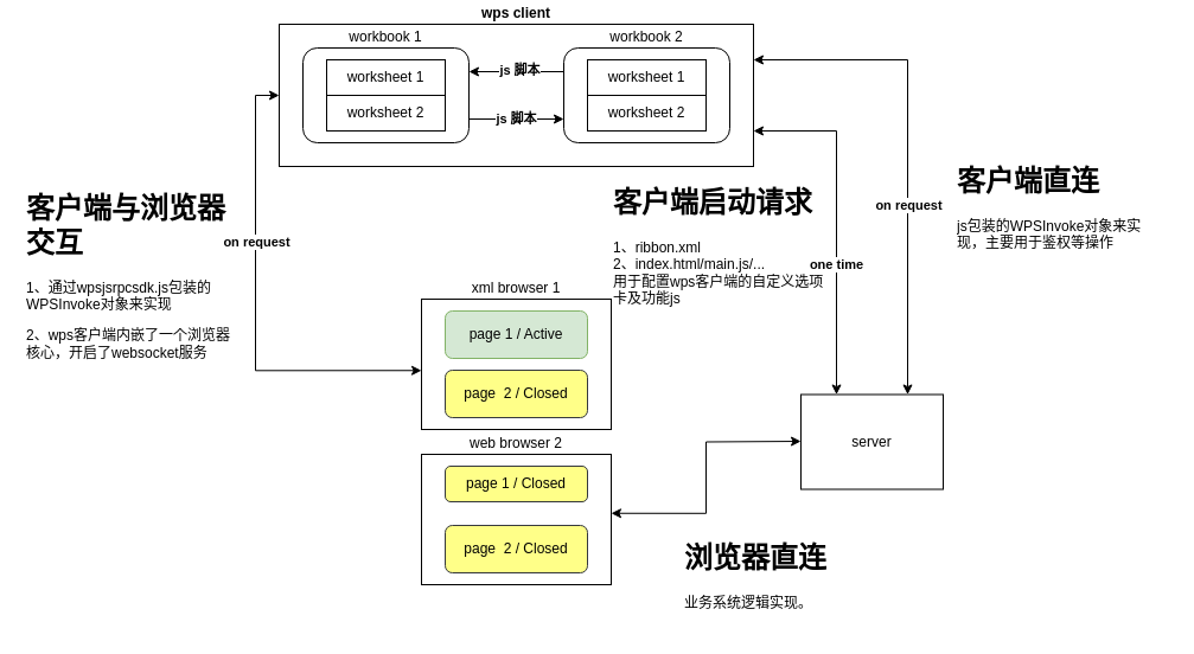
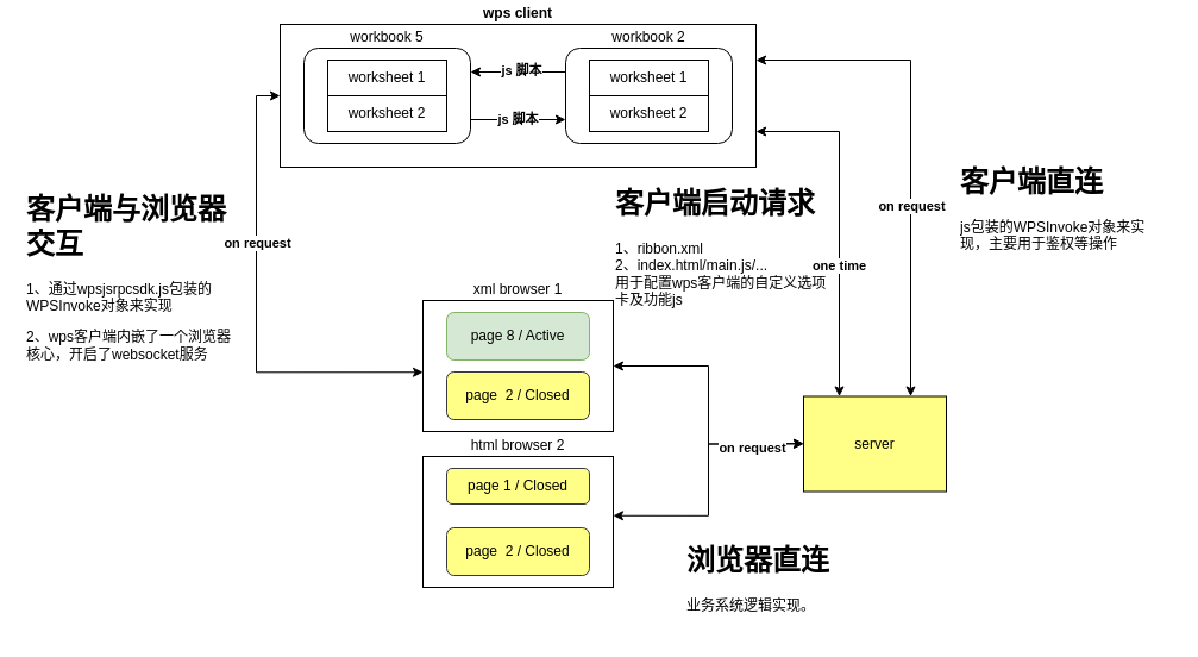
  <mxCell id="0" />
  <mxCell id="1" parent="0" />
  <mxCell id="2" style="edgeStyle=orthogonalEdgeStyle;rounded=0;orthogonalLoop=1;jettySize=auto;html=1;exitX=1;exitY=0.75;exitDx=0;exitDy=0;startArrow=classic;startFill=1;movable=0;resizable=0;rotatable=0;deletable=0;editable=0;locked=1;connectable=0;" edge="1" parent="1" source="5"><mxGeometry relative="1" as="geometry"><mxPoint x="675" y="372" as="targetPoint" /></mxGeometry></mxCell>
  <mxCell id="3" style="edgeStyle=orthogonalEdgeStyle;rounded=0;orthogonalLoop=1;jettySize=auto;html=1;exitX=0;exitY=0.25;exitDx=0;exitDy=0;entryX=0;entryY=0.5;entryDx=0;entryDy=0;startArrow=classic;startFill=1;movable=0;resizable=0;rotatable=0;deletable=0;editable=0;locked=1;connectable=0;" edge="1" parent="1" source="5" target="19"><mxGeometry relative="1" as="geometry" /></mxCell>
  <mxCell id="4" value="on request" style="edgeLabel;html=1;align=center;verticalAlign=middle;resizable=0;points=[];fontStyle=1;movable=0;rotatable=0;deletable=0;editable=0;locked=1;connectable=0;" vertex="1" connectable="0" parent="3"><mxGeometry x="0.268" relative="1" as="geometry"><mxPoint as="offset" /></mxGeometry></mxCell>
  <mxCell id="5" value="" style="group;movable=0;resizable=0;rotatable=0;deletable=0;editable=0;locked=1;connectable=0;" vertex="1" connectable="0" parent="1"><mxGeometry x="355" y="252" width="160" height="241" as="geometry" /></mxCell>
  <mxCell id="6" value="" style="group;fillColor=#ffff88;strokeColor=#36393d;movable=0;resizable=0;rotatable=0;deletable=0;editable=0;locked=1;connectable=0;" vertex="1" connectable="0" parent="5"><mxGeometry width="160" height="110" as="geometry" /></mxCell>
  <mxCell id="7" value="xml browser 1" style="rounded=0;whiteSpace=wrap;html=1;labelPosition=center;verticalLabelPosition=top;align=center;verticalAlign=bottom;movable=0;resizable=0;rotatable=0;deletable=0;editable=0;locked=1;connectable=0;" vertex="1" parent="6"><mxGeometry width="160" height="110" as="geometry" /></mxCell>
- <mxCell id="8" value="page 1 / Active" style="rounded=1;whiteSpace=wrap;html=1;fillColor=#d5e8d4;strokeColor=#82b366;movable=0;resizable=0;rotatable=0;deletable=0;editable=0;locked=1;connectable=0;" vertex="1" parent="6"><mxGeometry x="20" y="10" width="120" height="40" as="geometry" /></mxCell>
+ <mxCell id="8" value="page 8 / Active" style="rounded=1;whiteSpace=wrap;html=1;fillColor=#d5e8d4;strokeColor=#82b366;movable=0;resizable=0;rotatable=0;deletable=0;editable=0;locked=1;connectable=0;" vertex="1" parent="6"><mxGeometry x="20" y="10" width="120" height="40" as="geometry" /></mxCell>
  <mxCell id="9" value="page&amp;nbsp; 2 / Closed" style="rounded=1;whiteSpace=wrap;html=1;fillColor=#ffff88;strokeColor=#36393d;movable=0;resizable=0;rotatable=0;deletable=0;editable=0;locked=1;connectable=0;" vertex="1" parent="6"><mxGeometry x="20" y="60" width="120" height="40" as="geometry" /></mxCell>
  <mxCell id="10" value="" style="group;fillColor=#ffff88;strokeColor=#36393d;movable=0;resizable=0;rotatable=0;deletable=0;editable=0;locked=1;connectable=0;" vertex="1" connectable="0" parent="5"><mxGeometry y="131" width="160" height="110" as="geometry" /></mxCell>
- <mxCell id="11" value="web browser 2" style="rounded=0;whiteSpace=wrap;html=1;labelPosition=center;verticalLabelPosition=top;align=center;verticalAlign=bottom;movable=0;resizable=0;rotatable=0;deletable=0;editable=0;locked=1;connectable=0;" vertex="1" parent="10"><mxGeometry width="160" height="110" as="geometry" /></mxCell>
+ <mxCell id="11" value="html browser 2" style="rounded=0;whiteSpace=wrap;html=1;labelPosition=center;verticalLabelPosition=top;align=center;verticalAlign=bottom;movable=0;resizable=0;rotatable=0;deletable=0;editable=0;locked=1;connectable=0;" vertex="1" parent="10"><mxGeometry width="160" height="110" as="geometry" /></mxCell>
  <mxCell id="12" value="page 1 / Closed" style="rounded=1;whiteSpace=wrap;html=1;fillColor=#ffff88;strokeColor=#36393d;movable=0;resizable=0;rotatable=0;deletable=0;editable=0;locked=1;connectable=0;" vertex="1" parent="10"><mxGeometry x="20" y="10" width="120" height="30" as="geometry" /></mxCell>
  <mxCell id="13" value="page&amp;nbsp; 2 / Closed" style="rounded=1;whiteSpace=wrap;html=1;fillColor=#ffff88;strokeColor=#36393d;movable=0;resizable=0;rotatable=0;deletable=0;editable=0;locked=1;connectable=0;" vertex="1" parent="10"><mxGeometry x="20" y="60" width="120" height="40" as="geometry" /></mxCell>
- <mxCell id="14" value="server" style="rounded=0;whiteSpace=wrap;html=1;movable=0;resizable=0;rotatable=0;deletable=0;editable=0;locked=1;connectable=0;" vertex="1" parent="1"><mxGeometry x="675" y="332.5" width="120" height="80" as="geometry" /></mxCell>
+ <mxCell id="14" value="server" style="rounded=0;whiteSpace=wrap;html=1;movable=0;resizable=0;rotatable=0;deletable=0;editable=0;locked=1;connectable=0;fillColor=#ffff88;" vertex="1" parent="1"><mxGeometry x="675" y="332.5" width="120" height="80" as="geometry" /></mxCell>
  <mxCell id="15" style="edgeStyle=orthogonalEdgeStyle;rounded=0;orthogonalLoop=1;jettySize=auto;html=1;exitX=1;exitY=0.25;exitDx=0;exitDy=0;entryX=0.75;entryY=0;entryDx=0;entryDy=0;startArrow=classic;startFill=1;movable=0;resizable=0;rotatable=0;deletable=0;editable=0;locked=1;connectable=0;" edge="1" parent="1" source="19" target="14"><mxGeometry relative="1" as="geometry" /></mxCell>
  <mxCell id="16" value="on request" style="edgeLabel;html=1;align=center;verticalAlign=middle;resizable=0;points=[];fontStyle=1;movable=0;rotatable=0;deletable=0;editable=0;locked=1;connectable=0;" vertex="1" connectable="0" parent="15"><mxGeometry x="0.22" relative="1" as="geometry"><mxPoint as="offset" /></mxGeometry></mxCell>
  <mxCell id="17" style="edgeStyle=orthogonalEdgeStyle;rounded=0;orthogonalLoop=1;jettySize=auto;html=1;exitX=1;exitY=0.75;exitDx=0;exitDy=0;entryX=0.25;entryY=0;entryDx=0;entryDy=0;startArrow=classic;startFill=1;movable=0;resizable=0;rotatable=0;deletable=0;editable=0;locked=1;connectable=0;" edge="1" parent="1" source="19" target="14"><mxGeometry relative="1" as="geometry" /></mxCell>
  <mxCell id="18" value="&lt;b&gt;one time&lt;/b&gt;" style="edgeLabel;html=1;align=center;verticalAlign=middle;resizable=0;points=[];movable=0;rotatable=0;deletable=0;editable=0;locked=1;connectable=0;" vertex="1" connectable="0" parent="17"><mxGeometry x="0.245" y="-1" relative="1" as="geometry"><mxPoint as="offset" /></mxGeometry></mxCell>
  <mxCell id="19" value="" style="group;movable=0;resizable=0;rotatable=0;deletable=0;editable=0;locked=1;connectable=0;" vertex="1" connectable="0" parent="1"><mxGeometry x="235" y="20" width="400" height="120" as="geometry" /></mxCell>
  <mxCell id="20" value="wps client" style="rounded=0;whiteSpace=wrap;html=1;fillColor=default;labelPosition=center;verticalLabelPosition=top;align=center;verticalAlign=bottom;fontStyle=1;movable=0;resizable=0;rotatable=0;deletable=0;editable=0;locked=1;connectable=0;" vertex="1" parent="19"><mxGeometry width="400" height="120" as="geometry" /></mxCell>
  <mxCell id="21" value="" style="group;movable=0;resizable=0;rotatable=0;deletable=0;editable=0;locked=1;connectable=0;" vertex="1" connectable="0" parent="19"><mxGeometry x="20" y="20" width="360" height="80" as="geometry" /></mxCell>
  <mxCell id="22" value="" style="group;movable=0;resizable=0;rotatable=0;deletable=0;editable=0;locked=1;connectable=0;" vertex="1" connectable="0" parent="21"><mxGeometry width="140" height="80" as="geometry" /></mxCell>
- <mxCell id="23" value="workbook 1" style="rounded=1;whiteSpace=wrap;html=1;verticalAlign=bottom;labelPosition=center;verticalLabelPosition=top;align=center;movable=0;resizable=0;rotatable=0;deletable=0;editable=0;locked=1;connectable=0;" vertex="1" parent="22"><mxGeometry width="140" height="80" as="geometry" /></mxCell>
+ <mxCell id="23" value="workbook 5" style="rounded=1;whiteSpace=wrap;html=1;verticalAlign=bottom;labelPosition=center;verticalLabelPosition=top;align=center;movable=0;resizable=0;rotatable=0;deletable=0;editable=0;locked=1;connectable=0;" vertex="1" parent="22"><mxGeometry width="140" height="80" as="geometry" /></mxCell>
  <mxCell id="24" value="worksheet 1" style="rounded=0;whiteSpace=wrap;html=1;movable=0;resizable=0;rotatable=0;deletable=0;editable=0;locked=1;connectable=0;" vertex="1" parent="22"><mxGeometry x="20" y="10" width="100" height="30" as="geometry" /></mxCell>
  <mxCell id="25" value="worksheet 2" style="rounded=0;whiteSpace=wrap;html=1;movable=0;resizable=0;rotatable=0;deletable=0;editable=0;locked=1;connectable=0;" vertex="1" parent="22"><mxGeometry x="20" y="40" width="100" height="30" as="geometry" /></mxCell>
  <mxCell id="26" value="" style="group;movable=0;resizable=0;rotatable=0;deletable=0;editable=0;locked=1;connectable=0;" vertex="1" connectable="0" parent="21"><mxGeometry x="220" width="140" height="80" as="geometry" /></mxCell>
  <mxCell id="27" style="edgeStyle=orthogonalEdgeStyle;rounded=0;orthogonalLoop=1;jettySize=auto;html=1;exitX=0;exitY=0.25;exitDx=0;exitDy=0;movable=0;resizable=0;rotatable=0;deletable=0;editable=0;locked=1;connectable=0;" edge="1" parent="26" source="29"><mxGeometry relative="1" as="geometry"><mxPoint x="-80" y="20" as="targetPoint" /></mxGeometry></mxCell>
  <mxCell id="28" value="&lt;b&gt;js 脚本&lt;/b&gt;" style="edgeLabel;html=1;align=center;verticalAlign=middle;resizable=0;points=[];movable=0;rotatable=0;deletable=0;editable=0;locked=1;connectable=0;" vertex="1" connectable="0" parent="27"><mxGeometry x="-0.041" y="-2" relative="1" as="geometry"><mxPoint x="1" as="offset" /></mxGeometry></mxCell>
  <mxCell id="29" value="workbook 2" style="rounded=1;whiteSpace=wrap;html=1;verticalAlign=bottom;labelPosition=center;verticalLabelPosition=top;align=center;movable=0;resizable=0;rotatable=0;deletable=0;editable=0;locked=1;connectable=0;" vertex="1" parent="26"><mxGeometry width="140" height="80" as="geometry" /></mxCell>
  <mxCell id="30" value="worksheet 1" style="rounded=0;whiteSpace=wrap;html=1;movable=0;resizable=0;rotatable=0;deletable=0;editable=0;locked=1;connectable=0;" vertex="1" parent="26"><mxGeometry x="20" y="10" width="100" height="30" as="geometry" /></mxCell>
  <mxCell id="31" value="worksheet 2" style="rounded=0;whiteSpace=wrap;html=1;movable=0;resizable=0;rotatable=0;deletable=0;editable=0;locked=1;connectable=0;" vertex="1" parent="26"><mxGeometry x="20" y="40" width="100" height="30" as="geometry" /></mxCell>
  <mxCell id="32" style="edgeStyle=orthogonalEdgeStyle;rounded=0;orthogonalLoop=1;jettySize=auto;html=1;exitX=0;exitY=0.75;exitDx=0;exitDy=0;entryX=1;entryY=0.75;entryDx=0;entryDy=0;startArrow=classic;startFill=1;endArrow=none;endFill=0;movable=0;resizable=0;rotatable=0;deletable=0;editable=0;locked=1;connectable=0;" edge="1" parent="21" source="29" target="23"><mxGeometry relative="1" as="geometry" /></mxCell>
  <mxCell id="33" value="js 脚本" style="edgeLabel;html=1;align=center;verticalAlign=middle;resizable=0;points=[];fontStyle=1;movable=0;rotatable=0;deletable=0;editable=0;locked=1;connectable=0;" vertex="1" connectable="0" parent="32"><mxGeometry x="0.015" y="-1" relative="1" as="geometry"><mxPoint as="offset" /></mxGeometry></mxCell>
+ <mxCell id="34" style="edgeStyle=orthogonalEdgeStyle;rounded=0;orthogonalLoop=1;jettySize=auto;html=1;entryX=0;entryY=0.5;entryDx=0;entryDy=0;startArrow=classic;startFill=1;movable=0;resizable=0;rotatable=0;deletable=0;editable=0;locked=1;connectable=0;" edge="1" parent="1" source="7" target="14"><mxGeometry relative="1" as="geometry" /></mxCell>
+ <mxCell id="35" value="on request" style="edgeLabel;html=1;align=center;verticalAlign=middle;resizable=0;points=[];fontStyle=1;movable=0;rotatable=0;deletable=0;editable=0;locked=1;connectable=0;" vertex="1" connectable="0" parent="34"><mxGeometry x="0.612" y="-3" relative="1" as="geometry"><mxPoint as="offset" /></mxGeometry></mxCell>
  <mxCell id="36" value="&lt;h1 style=&quot;margin-top: 0px;&quot;&gt;客户端启动请求&lt;/h1&gt;&lt;div&gt;1、ribbon.xml&lt;/div&gt;&lt;div&gt;2、index.html/main.js/...&lt;/div&gt;&lt;div&gt;用于配置wps客户端的自定义选项卡及功能js&lt;/div&gt;" style="text;html=1;whiteSpace=wrap;overflow=hidden;rounded=0;movable=0;resizable=0;rotatable=0;deletable=0;editable=0;locked=1;connectable=0;" vertex="1" parent="1"><mxGeometry x="515" y="150" width="190" height="120" as="geometry" /></mxCell>
  <mxCell id="37" value="&lt;h1 style=&quot;margin-top: 0px;&quot;&gt;客户端与浏览器交互&lt;/h1&gt;&lt;p&gt;1、通过wpsjsrpcsdk.js包装的WPSInvoke对象来实现&lt;/p&gt;&lt;p&gt;&lt;span style=&quot;background-color: initial;&quot;&gt;2、wps客户端内嵌了一个浏览器核心，开启了websocket服务&lt;/span&gt;&lt;/p&gt;" style="text;html=1;whiteSpace=wrap;overflow=hidden;rounded=0;movable=0;resizable=0;rotatable=0;deletable=0;editable=0;locked=1;connectable=0;" vertex="1" parent="1"><mxGeometry x="20" y="155" width="180" height="160" as="geometry" /></mxCell>
  <mxCell id="38" value="&lt;h1 style=&quot;margin-top: 0px;&quot;&gt;客户端直连&lt;/h1&gt;&lt;p&gt;js包装的WPSInvoke对象来实现，主要用于鉴权等操作&lt;/p&gt;" style="text;html=1;whiteSpace=wrap;overflow=hidden;rounded=0;movable=0;resizable=0;rotatable=0;deletable=0;editable=0;locked=1;connectable=0;" vertex="1" parent="1"><mxGeometry x="805" y="132" width="180" height="120" as="geometry" /></mxCell>
  <mxCell id="39" value="&lt;h1 style=&quot;margin-top: 0px;&quot;&gt;浏览器直连&lt;/h1&gt;&lt;p&gt;业务系统逻辑实现。&lt;/p&gt;" style="text;html=1;whiteSpace=wrap;overflow=hidden;rounded=0;movable=0;resizable=0;rotatable=0;deletable=0;editable=0;locked=1;connectable=0;" vertex="1" parent="1"><mxGeometry x="575" y="450" width="130" height="80" as="geometry" /></mxCell>
